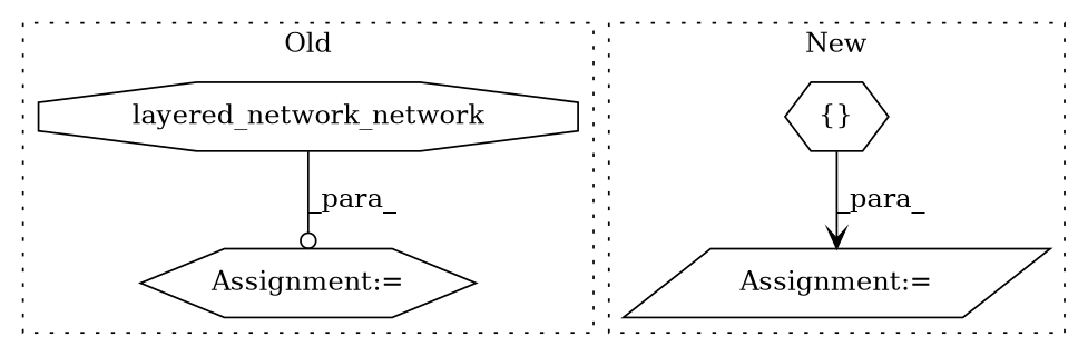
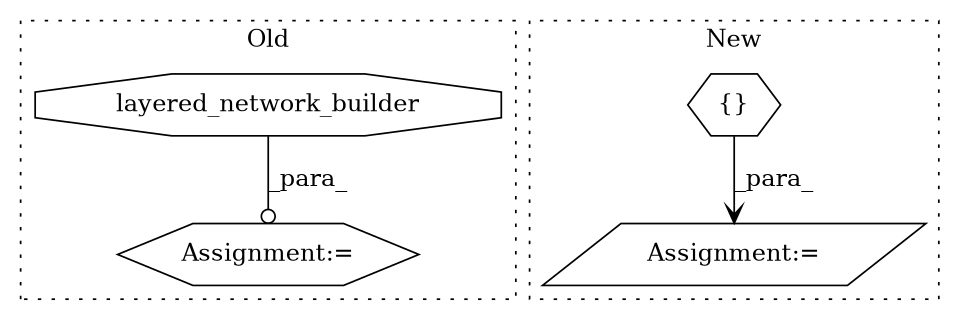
  digraph {
    node [a=7 l=1 shape=hexagon]
-   n1 [a=32 l="24,1" label=layered_network_network s="9465,9503" shape=octagon]
+   n1 [a=32 l="24,1" label=layered_network_builder s="9465,9503" shape=octagon]
    n2 [label="Assignment:=" s=9516]
    n3 [a=4 l="6,2" label="{}" s="8778,8843"]
    n4 [label="Assignment:=" s=8756 shape=parallelogram]
    subgraph cluster_1 {
      label=Old
      style=dotted
      n1
      n2
    }
    subgraph cluster_2 {
      label=New
      style=dotted
      n3
      n4
    }
    n1 -> n2 [label=_para_ arrowhead=odot]
    n3 -> n4 [label=_para_ arrowhead=vee]
  }
